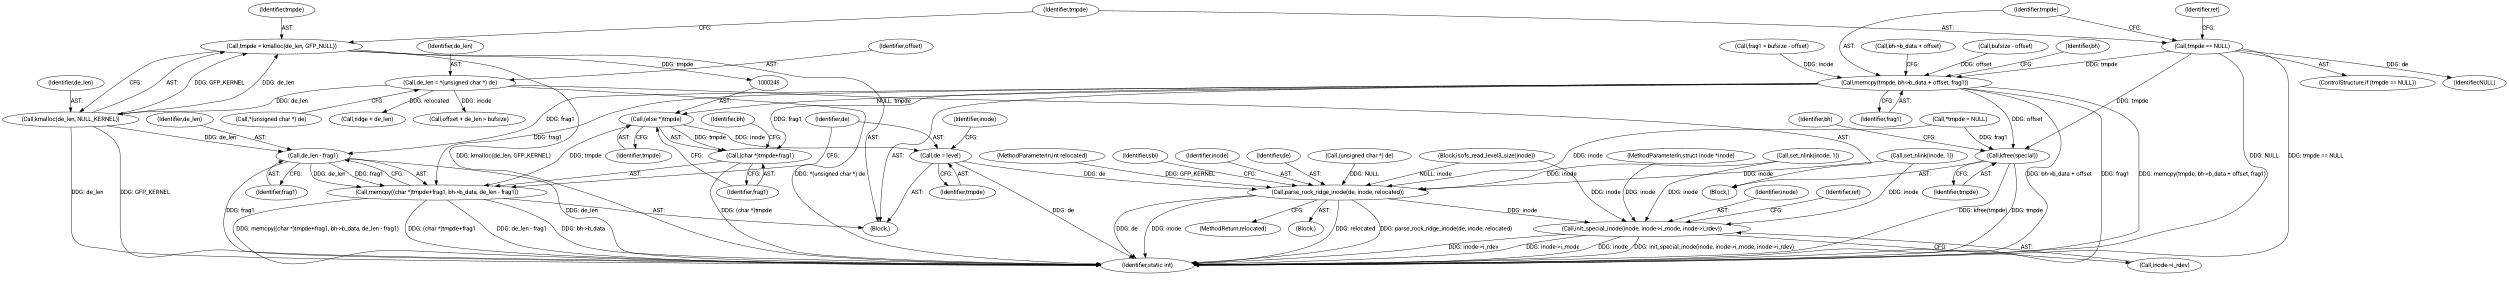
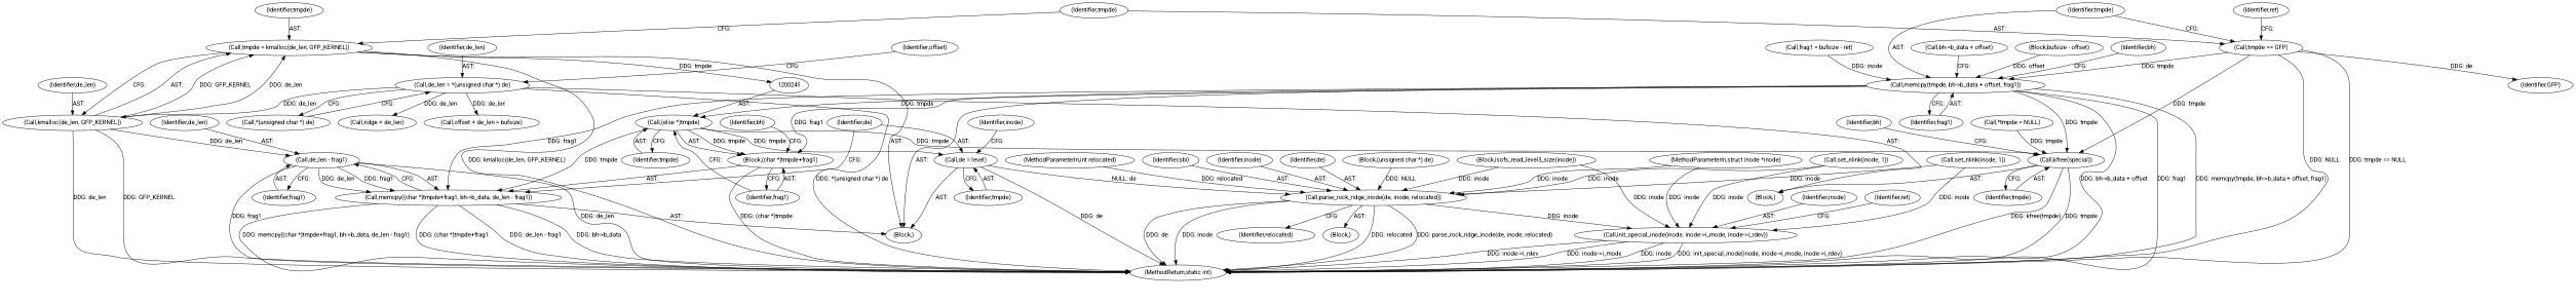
  digraph {
    fontname=Roboto
    node [fontname=Roboto]
    edge [fontname=Roboto]
-   n1 [label="(Call,tmpde = kmalloc(de_len, GFP_NULL))"]
-   n2 [label="(Call,kmalloc(de_len, NULL_KERNEL))"]
+   n1 [label="(Call,tmpde = kmalloc(de_len, GFP_KERNEL))"]
+   n2 [label="(Call,kmalloc(de_len, GFP_KERNEL))"]
    n3 [label="(Block,)"]
-   n4 [label="(Identifier,static int)"]
-   1000249
+   n4 [label="(MethodReturn,static int)"]
+   1000249 [label=1200249]
    n6 [label="(Call,de_len - frag1)"]
-   n7 [label="(Call,tmpde == NULL)"]
+   n7 [label="(Call,tmpde == GFP)"]
    n8 [label="(Call,memcpy(tmpde, bh->b_data + offset, frag1))"]
    n9 [label="(Call,kfree(special))"]
-   n10 [label="(ControlStructure,if (tmpde == NULL))"]
-   n11 [label="(Identifier,NULL)"]
+   n11 [label="(Identifier,GFP)"]
    n12 [label="(Call,memcpy((char *)tmpde+frag1, bh->b_data, de_len - frag1))"]
    n13 [label="(Identifier,frag1)"]
    n14 [label="(Call,de_len = *(unsigned char *) de)"]
    n15 [label="(Block,)"]
    n16 [label="(Call,*(unsigned char *) de)"]
    n17 [label="(Call,ridge + de_len)"]
    n18 [label="(Call,offset + de_len > bufsize)"]
    n19 [label="(Call,(else *)tmpde)"]
-   n20 [label="(Call,(char *)tmpde+frag1)"]
+   n20 [label="(Block,(char *)tmpde+frag1)"]
    n21 [label="(Identifier,frag1)"]
    n22 [label="(Identifier,tmpde)"]
    n23 [label="(Call,de = level)"]
    n24 [label="(Identifier,tmpde)"]
    n25 [label="(Identifier,frag1)"]
    n26 [label="(Call,parse_rock_ridge_inode(de, inode, relocated))"]
    n27 [label="(Identifier,tmpde)"]
    n28 [label="(Call,init_special_inode(inode, inode->i_mode, inode->i_rdev))"]
-   n29 [label="(MethodReturn,relocated)"]
+   n29 [label="(Identifier,relocated)"]
    n30 [label="(Block,)"]
-   n31 [label="(Call,inode->i_rdev)"]
    n32 [label="(Call,bh->b_data + offset)"]
    n33 [label="(Identifier,de)"]
    n34 [label="(Block,isofs_read_level3_size(inode))"]
    n35 [label="(Identifier,inode)"]
    n36 [label="(Call,set_nlink(inode, 1))"]
    n37 [label="(Identifier,de)"]
    n38 [label="(Identifier,inode)"]
    n39 [label="(Identifier,ret)"]
    n40 [label="(Identifier,bh)"]
    n41 [label="(Call,set_nlink(inode, 1))"]
    n42 [label="(Identifier,sbi)"]
    n43 [label="(MethodParameterIn,struct inode *inode)"]
-   n44 [label="(Call,bufsize - offset)"]
+   n44 [label="(Block,bufsize - offset)"]
    n45 [label="(Identifier,tmpde)"]
    n46 [label="(Identifier,bh)"]
    n47 [label="(Call,*tmpde = NULL)"]
    n48 [label="(Identifier,ret)"]
-   n49 [label="(Call,(unsigned char *) de)"]
+   n49 [label="(Block,(unsigned char *) de)"]
    n50 [label="(Identifier,offset)"]
    n51 [label="(Identifier,tmpde)"]
    n52 [label="(Identifier,inode)"]
    n53 [label="(Identifier,de_len)"]
-   n54 [label="(Call,frag1 = bufsize - offset)"]
+   n54 [label="(Call,frag1 = bufsize - ret)"]
    n55 [label="(Identifier,bh)"]
    n56 [label="(Identifier,de_len)"]
    n57 [label="(MethodParameterIn,int relocated)"]
    n58 [label="(Identifier,de_len)"]
    n59 [label="(Identifier,tmpde)"]
    n1 -> n2 [label="CFG: "]
    n1 -> n3 [label="AST: "]
    n1 -> n4 [label="DDG: kmalloc(de_len, GFP_KERNEL)"]
    n1 -> 1000249 [label="DDG: tmpde"]
    n2 -> n1 [label="AST: "]
    n2 -> n1 [label="DDG: de_len"]
    n2 -> n1 [label="DDG: GFP_KERNEL"]
    n2 -> n4 [label="DDG: de_len"]
    n2 -> n4 [label="DDG: GFP_KERNEL"]
    n2 -> n6 [label="DDG: de_len"]
    1000249 -> n19 [label="AST: "]
    n6 -> n4 [label="DDG: frag1"]
    n6 -> n4 [label="DDG: de_len"]
    n6 -> n12 [label="AST: "]
    n6 -> n12 [label="DDG: de_len"]
    n6 -> n12 [label="DDG: frag1"]
    n6 -> n13 [label="CFG: "]
    n7 -> n4 [label="DDG: NULL"]
    n7 -> n4 [label="DDG: tmpde == NULL"]
    n7 -> n8 [label="DDG: tmpde"]
    n7 -> n9 [label="DDG: tmpde"]
-   n7 -> n10 [label="AST: "]
    n7 -> n11 [label="DDG: de"]
    n8 -> n3 [label="AST: "]
    n8 -> n4 [label="DDG: bh->b_data + offset"]
    n8 -> n4 [label="DDG: frag1"]
    n8 -> n4 [label="DDG: memcpy(tmpde, bh->b_data + offset, frag1)"]
-   n8 -> n6 [label="DDG: frag1"]
-   n8 -> n9 [label="DDG: offset"]
+   n8 -> n9 [label="DDG: tmpde"]
    n8 -> n12 [label="DDG: frag1"]
-   n8 -> n19 [label="NULL: tmpde"]
+   n8 -> n19 [label="DDG: tmpde"]
    n8 -> n20 [label="DDG: frag1"]
    n8 -> n21 [label="CFG: "]
    n9 -> n4 [label="DDG: kfree(tmpde)"]
    n9 -> n4 [label="DDG: tmpde"]
    n9 -> n15 [label="AST: "]
    n9 -> n22 [label="CFG: "]
    n12 -> n3 [label="AST: "]
    n12 -> n4 [label="DDG: de_len - frag1"]
    n12 -> n4 [label="DDG: bh->b_data"]
    n12 -> n4 [label="DDG: memcpy((char *)tmpde+frag1, bh->b_data, de_len - frag1)"]
    n12 -> n4 [label="DDG: (char *)tmpde+frag1"]
    n12 -> n6 [label="CFG: "]
    n13 -> n6 [label="AST: "]
    n14 -> n2 [label="DDG: de_len"]
    n14 -> n4 [label="DDG: *(unsigned char *) de"]
    n14 -> n15 [label="AST: "]
-   n14 -> n17 [label="DDG: relocated"]
-   n14 -> n18 [label="DDG: inode"]
+   n14 -> n16 [label="CFG: "]
+   n14 -> n17 [label="DDG: de_len"]
+   n14 -> n18 [label="DDG: de_len"]
    n16 -> n14 [label="CFG: "]
+   n19 -> n9 [label="DDG: tmpde"]
    n19 -> n12 [label="DDG: tmpde"]
    n19 -> n20 [label="AST: "]
    n19 -> n20 [label="DDG: tmpde"]
-   n19 -> n23 [label="DDG: inode"]
+   n19 -> n23 [label="DDG: tmpde"]
    n19 -> n24 [label="CFG: "]
    n20 -> n4 [label="DDG: (char *)tmpde"]
    n20 -> n12 [label="AST: "]
    n20 -> n25 [label="CFG: "]
    n21 -> n8 [label="AST: "]
    n22 -> n9 [label="AST: "]
    n23 -> n3 [label="AST: "]
    n23 -> n4 [label="DDG: de"]
-   n23 -> n26 [label="DDG: de"]
+   n23 -> n26 [label="NULL: de"]
    n23 -> n27 [label="CFG: "]
    n24 -> n19 [label="AST: "]
    n25 -> n19 [label="CFG: "]
    n25 -> n20 [label="AST: "]
    n26 -> n4 [label="DDG: de"]
    n26 -> n4 [label="DDG: inode"]
    n26 -> n4 [label="DDG: relocated"]
    n26 -> n4 [label="DDG: parse_rock_ridge_inode(de, inode, relocated)"]
    n26 -> n28 [label="DDG: inode"]
    n26 -> n29 [label="CFG: "]
    n26 -> n30 [label="AST: "]
    n27 -> n23 [label="AST: "]
    n28 -> n4 [label="DDG: inode->i_rdev"]
    n28 -> n4 [label="DDG: inode->i_mode"]
    n28 -> n4 [label="DDG: inode"]
    n28 -> n4 [label="DDG: init_special_inode(inode, inode->i_mode, inode->i_rdev)"]
-   n28 -> n31 [label="CFG: "]
-   n31 -> n28 [label="AST: "]
    n32 -> n8 [label="CFG: "]
    n33 -> n12 [label="CFG: "]
    n33 -> n23 [label="AST: "]
-   n34 -> n26 [label="NULL: inode"]
+   n34 -> n26 [label="DDG: inode"]
    n34 -> n28 [label="DDG: inode"]
    n35 -> n26 [label="AST: "]
    n36 -> n26 [label="DDG: inode"]
    n36 -> n28 [label="DDG: inode"]
    n37 -> n26 [label="AST: "]
    n38 -> n28 [label="AST: "]
    n39 -> n28 [label="CFG: "]
    n40 -> n20 [label="CFG: "]
    n41 -> n26 [label="DDG: inode"]
    n41 -> n28 [label="DDG: inode"]
-   n42 -> n26 [label="CFG: "]
-   n47 -> n26 [label="DDG: inode"]
+   n42 -> n26 [label="AST: "]
+   n43 -> n26 [label="DDG: inode"]
    n43 -> n28 [label="DDG: inode"]
    n44 -> n8 [label="DDG: offset"]
    n45 -> n1 [label="CFG: "]
    n45 -> n7 [label="AST: "]
    n46 -> n8 [label="CFG: "]
-   n47 -> n9 [label="DDG: frag1"]
+   n47 -> n9 [label="DDG: tmpde"]
    n48 -> n7 [label="CFG: "]
    n49 -> n26 [label="DDG: NULL"]
-   n50 -> n14 [label="AST: "]
+   n50 -> n14 [label="CFG: "]
    n51 -> n7 [label="CFG: "]
    n51 -> n8 [label="AST: "]
    n52 -> n23 [label="CFG: "]
    n53 -> n2 [label="AST: "]
    n54 -> n8 [label="DDG: inode"]
    n55 -> n9 [label="CFG: "]
    n56 -> n14 [label="AST: "]
-   n57 -> n26 [label="DDG: GFP_KERNEL"]
+   n57 -> n26 [label="DDG: relocated"]
    n58 -> n6 [label="AST: "]
    n59 -> n1 [label="AST: "]
  }
